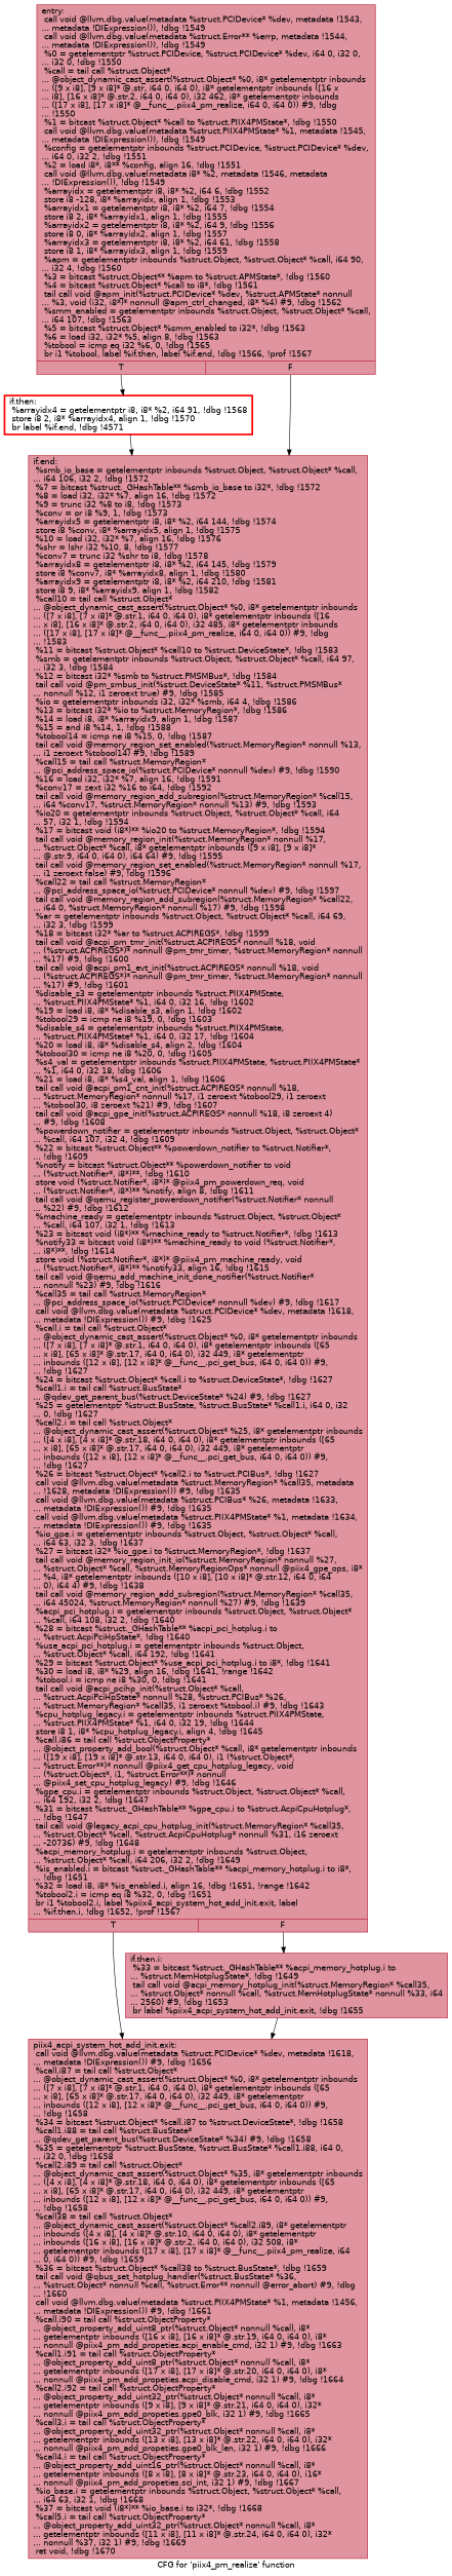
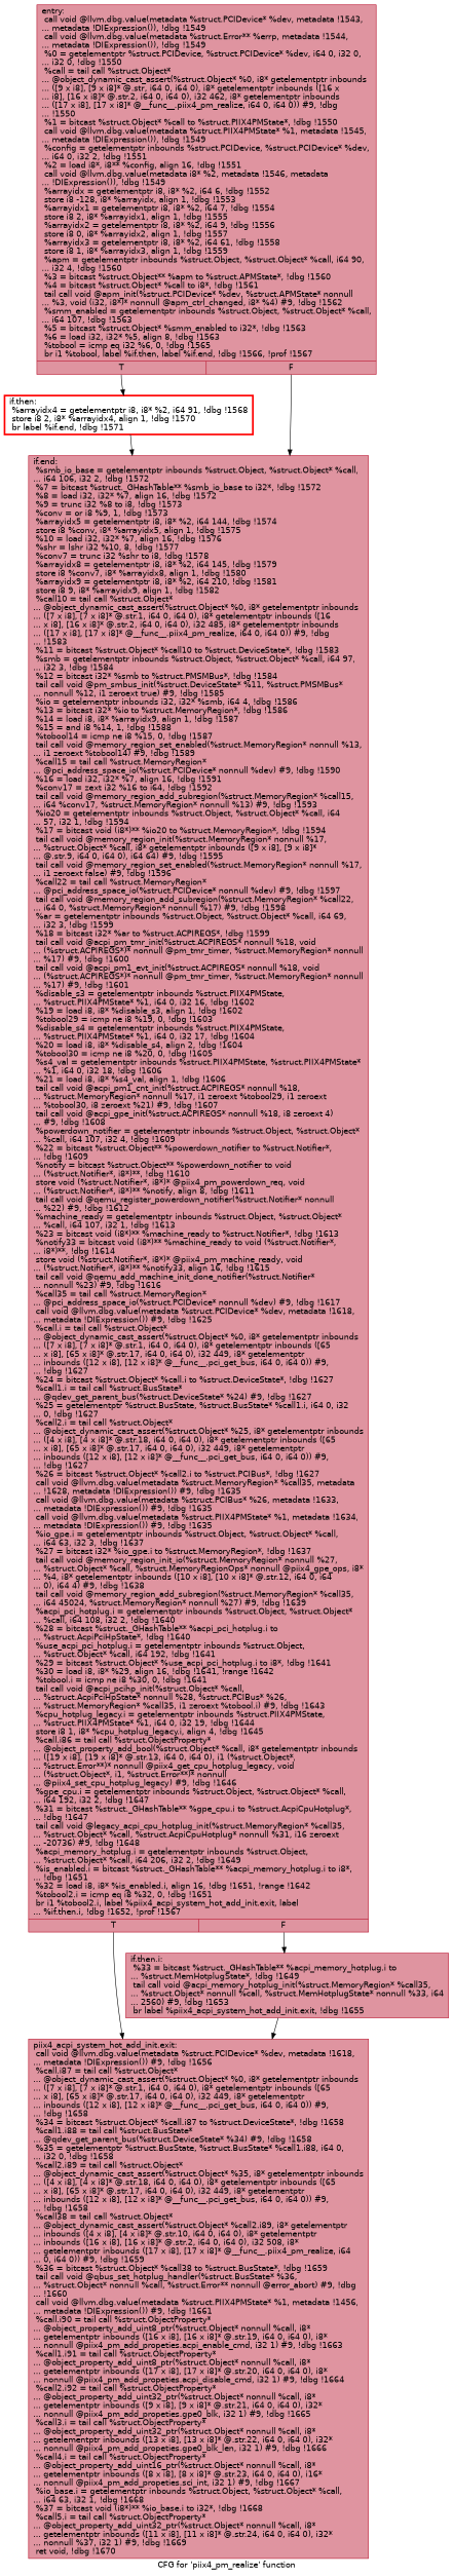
  digraph {
    label="CFG for 'piix4_pm_realize' function"
    fontname="DejaVu Sans"
    node [color="#b70d28ff" fillcolor="#b70d2870" shape=record style=filled fontname="DejaVu Sans"]
    edge [fontname="DejaVu Sans"]
    n1 [label="{entry:\l  call void @llvm.dbg.value(metadata %struct.PCIDevice* %dev, metadata !1543,\l... metadata !DIExpression()), !dbg !1549\l  call void @llvm.dbg.value(metadata %struct.Error** %errp, metadata !1544,\l... metadata !DIExpression()), !dbg !1549\l  %0 = getelementptr %struct.PCIDevice, %struct.PCIDevice* %dev, i64 0, i32 0,\l... i32 0, !dbg !1550\l  %call = tail call %struct.Object*\l... @object_dynamic_cast_assert(%struct.Object* %0, i8* getelementptr inbounds\l... ([9 x i8], [9 x i8]* @.str, i64 0, i64 0), i8* getelementptr inbounds ([16 x\l... i8], [16 x i8]* @.str.2, i64 0, i64 0), i32 462, i8* getelementptr inbounds\l... ([17 x i8], [17 x i8]* @__func__.piix4_pm_realize, i64 0, i64 0)) #9, !dbg\l... !1550\l  %1 = bitcast %struct.Object* %call to %struct.PIIX4PMState*, !dbg !1550\l  call void @llvm.dbg.value(metadata %struct.PIIX4PMState* %1, metadata !1545,\l... metadata !DIExpression()), !dbg !1549\l  %config = getelementptr inbounds %struct.PCIDevice, %struct.PCIDevice* %dev,\l... i64 0, i32 2, !dbg !1551\l  %2 = load i8*, i8** %config, align 16, !dbg !1551\l  call void @llvm.dbg.value(metadata i8* %2, metadata !1546, metadata\l... !DIExpression()), !dbg !1549\l  %arrayidx = getelementptr i8, i8* %2, i64 6, !dbg !1552\l  store i8 -128, i8* %arrayidx, align 1, !dbg !1553\l  %arrayidx1 = getelementptr i8, i8* %2, i64 7, !dbg !1554\l  store i8 2, i8* %arrayidx1, align 1, !dbg !1555\l  %arrayidx2 = getelementptr i8, i8* %2, i64 9, !dbg !1556\l  store i8 0, i8* %arrayidx2, align 1, !dbg !1557\l  %arrayidx3 = getelementptr i8, i8* %2, i64 61, !dbg !1558\l  store i8 1, i8* %arrayidx3, align 1, !dbg !1559\l  %apm = getelementptr inbounds %struct.Object, %struct.Object* %call, i64 90,\l... i32 4, !dbg !1560\l  %3 = bitcast %struct.Object** %apm to %struct.APMState*, !dbg !1560\l  %4 = bitcast %struct.Object* %call to i8*, !dbg !1561\l  tail call void @apm_init(%struct.PCIDevice* %dev, %struct.APMState* nonnull\l... %3, void (i32, i8*)* nonnull @apm_ctrl_changed, i8* %4) #9, !dbg !1562\l  %smm_enabled = getelementptr inbounds %struct.Object, %struct.Object* %call,\l... i64 107, !dbg !1563\l  %5 = bitcast %struct.Object* %smm_enabled to i32*, !dbg !1563\l  %6 = load i32, i32* %5, align 8, !dbg !1563\l  %tobool = icmp eq i32 %6, 0, !dbg !1565\l  br i1 %tobool, label %if.then, label %if.end, !dbg !1566, !prof !1567\l|{<s0>T|<s1>F}}"]
-   n2 [color=red label="{if.then:                                          \l  %arrayidx4 = getelementptr i8, i8* %2, i64 91, !dbg !1568\l  store i8 2, i8* %arrayidx4, align 1, !dbg !1570\l  br label %if.end, !dbg !4571\l}" penwidth=3.0 fillcolor="" style=""]
+   n2 [color=red label="{if.then:                                          \l  %arrayidx4 = getelementptr i8, i8* %2, i64 91, !dbg !1568\l  store i8 2, i8* %arrayidx4, align 1, !dbg !1570\l  br label %if.end, !dbg !1571\l}" penwidth=3.0 fillcolor="" style=""]
    n3 [label="{if.end:                                           \l  %smb_io_base = getelementptr inbounds %struct.Object, %struct.Object* %call,\l... i64 106, i32 2, !dbg !1572\l  %7 = bitcast %struct._GHashTable** %smb_io_base to i32*, !dbg !1572\l  %8 = load i32, i32* %7, align 16, !dbg !1572\l  %9 = trunc i32 %8 to i8, !dbg !1573\l  %conv = or i8 %9, 1, !dbg !1573\l  %arrayidx5 = getelementptr i8, i8* %2, i64 144, !dbg !1574\l  store i8 %conv, i8* %arrayidx5, align 1, !dbg !1575\l  %10 = load i32, i32* %7, align 16, !dbg !1576\l  %shr = lshr i32 %10, 8, !dbg !1577\l  %conv7 = trunc i32 %shr to i8, !dbg !1578\l  %arrayidx8 = getelementptr i8, i8* %2, i64 145, !dbg !1579\l  store i8 %conv7, i8* %arrayidx8, align 1, !dbg !1580\l  %arrayidx9 = getelementptr i8, i8* %2, i64 210, !dbg !1581\l  store i8 9, i8* %arrayidx9, align 1, !dbg !1582\l  %call10 = tail call %struct.Object*\l... @object_dynamic_cast_assert(%struct.Object* %0, i8* getelementptr inbounds\l... ([7 x i8], [7 x i8]* @.str.1, i64 0, i64 0), i8* getelementptr inbounds ([16\l... x i8], [16 x i8]* @.str.2, i64 0, i64 0), i32 485, i8* getelementptr inbounds\l... ([17 x i8], [17 x i8]* @__func__.piix4_pm_realize, i64 0, i64 0)) #9, !dbg\l... !1583\l  %11 = bitcast %struct.Object* %call10 to %struct.DeviceState*, !dbg !1583\l  %smb = getelementptr inbounds %struct.Object, %struct.Object* %call, i64 97,\l... i32 3, !dbg !1584\l  %12 = bitcast i32* %smb to %struct.PMSMBus*, !dbg !1584\l  tail call void @pm_smbus_init(%struct.DeviceState* %11, %struct.PMSMBus*\l... nonnull %12, i1 zeroext true) #9, !dbg !1585\l  %io = getelementptr inbounds i32, i32* %smb, i64 4, !dbg !1586\l  %13 = bitcast i32* %io to %struct.MemoryRegion*, !dbg !1586\l  %14 = load i8, i8* %arrayidx9, align 1, !dbg !1587\l  %15 = and i8 %14, 1, !dbg !1588\l  %tobool14 = icmp ne i8 %15, 0, !dbg !1587\l  tail call void @memory_region_set_enabled(%struct.MemoryRegion* nonnull %13,\l... i1 zeroext %tobool14) #9, !dbg !1589\l  %call15 = tail call %struct.MemoryRegion*\l... @pci_address_space_io(%struct.PCIDevice* nonnull %dev) #9, !dbg !1590\l  %16 = load i32, i32* %7, align 16, !dbg !1591\l  %conv17 = zext i32 %16 to i64, !dbg !1592\l  tail call void @memory_region_add_subregion(%struct.MemoryRegion* %call15,\l... i64 %conv17, %struct.MemoryRegion* nonnull %13) #9, !dbg !1593\l  %io20 = getelementptr inbounds %struct.Object, %struct.Object* %call, i64\l... 57, i32 1, !dbg !1594\l  %17 = bitcast void (i8*)** %io20 to %struct.MemoryRegion*, !dbg !1594\l  tail call void @memory_region_init(%struct.MemoryRegion* nonnull %17,\l... %struct.Object* %call, i8* getelementptr inbounds ([9 x i8], [9 x i8]*\l... @.str.9, i64 0, i64 0), i64 64) #9, !dbg !1595\l  tail call void @memory_region_set_enabled(%struct.MemoryRegion* nonnull %17,\l... i1 zeroext false) #9, !dbg !1596\l  %call22 = tail call %struct.MemoryRegion*\l... @pci_address_space_io(%struct.PCIDevice* nonnull %dev) #9, !dbg !1597\l  tail call void @memory_region_add_subregion(%struct.MemoryRegion* %call22,\l... i64 0, %struct.MemoryRegion* nonnull %17) #9, !dbg !1598\l  %ar = getelementptr inbounds %struct.Object, %struct.Object* %call, i64 69,\l... i32 3, !dbg !1599\l  %18 = bitcast i32* %ar to %struct.ACPIREGS*, !dbg !1599\l  tail call void @acpi_pm_tmr_init(%struct.ACPIREGS* nonnull %18, void\l... (%struct.ACPIREGS*)* nonnull @pm_tmr_timer, %struct.MemoryRegion* nonnull\l... %17) #9, !dbg !1600\l  tail call void @acpi_pm1_evt_init(%struct.ACPIREGS* nonnull %18, void\l... (%struct.ACPIREGS*)* nonnull @pm_tmr_timer, %struct.MemoryRegion* nonnull\l... %17) #9, !dbg !1601\l  %disable_s3 = getelementptr inbounds %struct.PIIX4PMState,\l... %struct.PIIX4PMState* %1, i64 0, i32 16, !dbg !1602\l  %19 = load i8, i8* %disable_s3, align 1, !dbg !1602\l  %tobool29 = icmp ne i8 %19, 0, !dbg !1603\l  %disable_s4 = getelementptr inbounds %struct.PIIX4PMState,\l... %struct.PIIX4PMState* %1, i64 0, i32 17, !dbg !1604\l  %20 = load i8, i8* %disable_s4, align 2, !dbg !1604\l  %tobool30 = icmp ne i8 %20, 0, !dbg !1605\l  %s4_val = getelementptr inbounds %struct.PIIX4PMState, %struct.PIIX4PMState*\l... %1, i64 0, i32 18, !dbg !1606\l  %21 = load i8, i8* %s4_val, align 1, !dbg !1606\l  tail call void @acpi_pm1_cnt_init(%struct.ACPIREGS* nonnull %18,\l... %struct.MemoryRegion* nonnull %17, i1 zeroext %tobool29, i1 zeroext\l... %tobool30, i8 zeroext %21) #9, !dbg !1607\l  tail call void @acpi_gpe_init(%struct.ACPIREGS* nonnull %18, i8 zeroext 4)\l... #9, !dbg !1608\l  %powerdown_notifier = getelementptr inbounds %struct.Object, %struct.Object*\l... %call, i64 107, i32 4, !dbg !1609\l  %22 = bitcast %struct.Object** %powerdown_notifier to %struct.Notifier*,\l... !dbg !1609\l  %notify = bitcast %struct.Object** %powerdown_notifier to void\l... (%struct.Notifier*, i8*)**, !dbg !1610\l  store void (%struct.Notifier*, i8*)* @piix4_pm_powerdown_req, void\l... (%struct.Notifier*, i8*)** %notify, align 8, !dbg !1611\l  tail call void @qemu_register_powerdown_notifier(%struct.Notifier* nonnull\l... %22) #9, !dbg !1612\l  %machine_ready = getelementptr inbounds %struct.Object, %struct.Object*\l... %call, i64 107, i32 1, !dbg !1613\l  %23 = bitcast void (i8*)** %machine_ready to %struct.Notifier*, !dbg !1613\l  %notify33 = bitcast void (i8*)** %machine_ready to void (%struct.Notifier*,\l... i8*)**, !dbg !1614\l  store void (%struct.Notifier*, i8*)* @piix4_pm_machine_ready, void\l... (%struct.Notifier*, i8*)** %notify33, align 16, !dbg !1615\l  tail call void @qemu_add_machine_init_done_notifier(%struct.Notifier*\l... nonnull %23) #9, !dbg !1616\l  %call35 = tail call %struct.MemoryRegion*\l... @pci_address_space_io(%struct.PCIDevice* nonnull %dev) #9, !dbg !1617\l  call void @llvm.dbg.value(metadata %struct.PCIDevice* %dev, metadata !1618,\l... metadata !DIExpression()) #9, !dbg !1625\l  %call.i = tail call %struct.Object*\l... @object_dynamic_cast_assert(%struct.Object* %0, i8* getelementptr inbounds\l... ([7 x i8], [7 x i8]* @.str.1, i64 0, i64 0), i8* getelementptr inbounds ([65\l... x i8], [65 x i8]* @.str.17, i64 0, i64 0), i32 449, i8* getelementptr\l... inbounds ([12 x i8], [12 x i8]* @__func__.pci_get_bus, i64 0, i64 0)) #9,\l... !dbg !1627\l  %24 = bitcast %struct.Object* %call.i to %struct.DeviceState*, !dbg !1627\l  %call1.i = tail call %struct.BusState*\l... @qdev_get_parent_bus(%struct.DeviceState* %24) #9, !dbg !1627\l  %25 = getelementptr %struct.BusState, %struct.BusState* %call1.i, i64 0, i32\l... 0, !dbg !1627\l  %call2.i = tail call %struct.Object*\l... @object_dynamic_cast_assert(%struct.Object* %25, i8* getelementptr inbounds\l... ([4 x i8], [4 x i8]* @.str.18, i64 0, i64 0), i8* getelementptr inbounds ([65\l... x i8], [65 x i8]* @.str.17, i64 0, i64 0), i32 449, i8* getelementptr\l... inbounds ([12 x i8], [12 x i8]* @__func__.pci_get_bus, i64 0, i64 0)) #9,\l... !dbg !1627\l  %26 = bitcast %struct.Object* %call2.i to %struct.PCIBus*, !dbg !1627\l  call void @llvm.dbg.value(metadata %struct.MemoryRegion* %call35, metadata\l... !1628, metadata !DIExpression()) #9, !dbg !1635\l  call void @llvm.dbg.value(metadata %struct.PCIBus* %26, metadata !1633,\l... metadata !DIExpression()) #9, !dbg !1635\l  call void @llvm.dbg.value(metadata %struct.PIIX4PMState* %1, metadata !1634,\l... metadata !DIExpression()) #9, !dbg !1635\l  %io_gpe.i = getelementptr inbounds %struct.Object, %struct.Object* %call,\l... i64 63, i32 3, !dbg !1637\l  %27 = bitcast i32* %io_gpe.i to %struct.MemoryRegion*, !dbg !1637\l  tail call void @memory_region_init_io(%struct.MemoryRegion* nonnull %27,\l... %struct.Object* %call, %struct.MemoryRegionOps* nonnull @piix4_gpe_ops, i8*\l... %4, i8* getelementptr inbounds ([10 x i8], [10 x i8]* @.str.12, i64 0, i64\l... 0), i64 4) #9, !dbg !1638\l  tail call void @memory_region_add_subregion(%struct.MemoryRegion* %call35,\l... i64 45024, %struct.MemoryRegion* nonnull %27) #9, !dbg !1639\l  %acpi_pci_hotplug.i = getelementptr inbounds %struct.Object, %struct.Object*\l... %call, i64 108, i32 2, !dbg !1640\l  %28 = bitcast %struct._GHashTable** %acpi_pci_hotplug.i to\l... %struct.AcpiPciHpState*, !dbg !1640\l  %use_acpi_pci_hotplug.i = getelementptr inbounds %struct.Object,\l... %struct.Object* %call, i64 192, !dbg !1641\l  %29 = bitcast %struct.Object* %use_acpi_pci_hotplug.i to i8*, !dbg !1641\l  %30 = load i8, i8* %29, align 16, !dbg !1641, !range !1642\l  %tobool.i = icmp ne i8 %30, 0, !dbg !1641\l  tail call void @acpi_pcihp_init(%struct.Object* %call,\l... %struct.AcpiPciHpState* nonnull %28, %struct.PCIBus* %26,\l... %struct.MemoryRegion* %call35, i1 zeroext %tobool.i) #9, !dbg !1643\l  %cpu_hotplug_legacy.i = getelementptr inbounds %struct.PIIX4PMState,\l... %struct.PIIX4PMState* %1, i64 0, i32 19, !dbg !1644\l  store i8 1, i8* %cpu_hotplug_legacy.i, align 4, !dbg !1645\l  %call.i86 = tail call %struct.ObjectProperty*\l... @object_property_add_bool(%struct.Object* %call, i8* getelementptr inbounds\l... ([19 x i8], [19 x i8]* @.str.13, i64 0, i64 0), i1 (%struct.Object*,\l... %struct.Error**)* nonnull @piix4_get_cpu_hotplug_legacy, void\l... (%struct.Object*, i1, %struct.Error**)* nonnull\l... @piix4_set_cpu_hotplug_legacy) #9, !dbg !1646\l  %gpe_cpu.i = getelementptr inbounds %struct.Object, %struct.Object* %call,\l... i64 192, i32 2, !dbg !1647\l  %31 = bitcast %struct._GHashTable** %gpe_cpu.i to %struct.AcpiCpuHotplug*,\l... !dbg !1647\l  tail call void @legacy_acpi_cpu_hotplug_init(%struct.MemoryRegion* %call35,\l... %struct.Object* %call, %struct.AcpiCpuHotplug* nonnull %31, i16 zeroext\l... -20736) #9, !dbg !1648\l  %acpi_memory_hotplug.i = getelementptr inbounds %struct.Object,\l... %struct.Object* %call, i64 206, i32 2, !dbg !1649\l  %is_enabled.i = bitcast %struct._GHashTable** %acpi_memory_hotplug.i to i8*,\l... !dbg !1651\l  %32 = load i8, i8* %is_enabled.i, align 16, !dbg !1651, !range !1642\l  %tobool2.i = icmp eq i8 %32, 0, !dbg !1651\l  br i1 %tobool2.i, label %piix4_acpi_system_hot_add_init.exit, label\l... %if.then.i, !dbg !1652, !prof !1567\l|{<s0>T|<s1>F}}"]
    n4 [label="{piix4_acpi_system_hot_add_init.exit:              \l  call void @llvm.dbg.value(metadata %struct.PCIDevice* %dev, metadata !1618,\l... metadata !DIExpression()) #9, !dbg !1656\l  %call.i87 = tail call %struct.Object*\l... @object_dynamic_cast_assert(%struct.Object* %0, i8* getelementptr inbounds\l... ([7 x i8], [7 x i8]* @.str.1, i64 0, i64 0), i8* getelementptr inbounds ([65\l... x i8], [65 x i8]* @.str.17, i64 0, i64 0), i32 449, i8* getelementptr\l... inbounds ([12 x i8], [12 x i8]* @__func__.pci_get_bus, i64 0, i64 0)) #9,\l... !dbg !1658\l  %34 = bitcast %struct.Object* %call.i87 to %struct.DeviceState*, !dbg !1658\l  %call1.i88 = tail call %struct.BusState*\l... @qdev_get_parent_bus(%struct.DeviceState* %34) #9, !dbg !1658\l  %35 = getelementptr %struct.BusState, %struct.BusState* %call1.i88, i64 0,\l... i32 0, !dbg !1658\l  %call2.i89 = tail call %struct.Object*\l... @object_dynamic_cast_assert(%struct.Object* %35, i8* getelementptr inbounds\l... ([4 x i8], [4 x i8]* @.str.18, i64 0, i64 0), i8* getelementptr inbounds ([65\l... x i8], [65 x i8]* @.str.17, i64 0, i64 0), i32 449, i8* getelementptr\l... inbounds ([12 x i8], [12 x i8]* @__func__.pci_get_bus, i64 0, i64 0)) #9,\l... !dbg !1658\l  %call38 = tail call %struct.Object*\l... @object_dynamic_cast_assert(%struct.Object* %call2.i89, i8* getelementptr\l... inbounds ([4 x i8], [4 x i8]* @.str.10, i64 0, i64 0), i8* getelementptr\l... inbounds ([16 x i8], [16 x i8]* @.str.2, i64 0, i64 0), i32 508, i8*\l... getelementptr inbounds ([17 x i8], [17 x i8]* @__func__.piix4_pm_realize, i64\l... 0, i64 0)) #9, !dbg !1659\l  %36 = bitcast %struct.Object* %call38 to %struct.BusState*, !dbg !1659\l  tail call void @qbus_set_hotplug_handler(%struct.BusState* %36,\l... %struct.Object* nonnull %call, %struct.Error** nonnull @error_abort) #9, !dbg\l... !1660\l  call void @llvm.dbg.value(metadata %struct.PIIX4PMState* %1, metadata !1456,\l... metadata !DIExpression()) #9, !dbg !1661\l  %call.i90 = tail call %struct.ObjectProperty*\l... @object_property_add_uint8_ptr(%struct.Object* nonnull %call, i8*\l... getelementptr inbounds ([16 x i8], [16 x i8]* @.str.19, i64 0, i64 0), i8*\l... nonnull @piix4_pm_add_propeties.acpi_enable_cmd, i32 1) #9, !dbg !1663\l  %call1.i91 = tail call %struct.ObjectProperty*\l... @object_property_add_uint8_ptr(%struct.Object* nonnull %call, i8*\l... getelementptr inbounds ([17 x i8], [17 x i8]* @.str.20, i64 0, i64 0), i8*\l... nonnull @piix4_pm_add_propeties.acpi_disable_cmd, i32 1) #9, !dbg !1664\l  %call2.i92 = tail call %struct.ObjectProperty*\l... @object_property_add_uint32_ptr(%struct.Object* nonnull %call, i8*\l... getelementptr inbounds ([9 x i8], [9 x i8]* @.str.21, i64 0, i64 0), i32*\l... nonnull @piix4_pm_add_propeties.gpe0_blk, i32 1) #9, !dbg !1665\l  %call3.i = tail call %struct.ObjectProperty*\l... @object_property_add_uint32_ptr(%struct.Object* nonnull %call, i8*\l... getelementptr inbounds ([13 x i8], [13 x i8]* @.str.22, i64 0, i64 0), i32*\l... nonnull @piix4_pm_add_propeties.gpe0_blk_len, i32 1) #9, !dbg !1666\l  %call4.i = tail call %struct.ObjectProperty*\l... @object_property_add_uint16_ptr(%struct.Object* nonnull %call, i8*\l... getelementptr inbounds ([8 x i8], [8 x i8]* @.str.23, i64 0, i64 0), i16*\l... nonnull @piix4_pm_add_propeties.sci_int, i32 1) #9, !dbg !1667\l  %io_base.i = getelementptr inbounds %struct.Object, %struct.Object* %call,\l... i64 63, i32 1, !dbg !1668\l  %37 = bitcast void (i8*)** %io_base.i to i32*, !dbg !1668\l  %call5.i = tail call %struct.ObjectProperty*\l... @object_property_add_uint32_ptr(%struct.Object* nonnull %call, i8*\l... getelementptr inbounds ([11 x i8], [11 x i8]* @.str.24, i64 0, i64 0), i32*\l... nonnull %37, i32 1) #9, !dbg !1669\l  ret void, !dbg !1670\l}"]
    n5 [label="{if.then.i:                                        \l  %33 = bitcast %struct._GHashTable** %acpi_memory_hotplug.i to\l... %struct.MemHotplugState*, !dbg !1649\l  tail call void @acpi_memory_hotplug_init(%struct.MemoryRegion* %call35,\l... %struct.Object* nonnull %call, %struct.MemHotplugState* nonnull %33, i64\l... 2560) #9, !dbg !1653\l  br label %piix4_acpi_system_hot_add_init.exit, !dbg !1655\l}"]
    n1 -> n2 [tailport=s0]
    n1 -> n3 [tailport=s1]
    n2 -> n3
    n3 -> n4 [tailport=s0]
    n3 -> n5 [tailport=s1]
    n5 -> n4
  }
